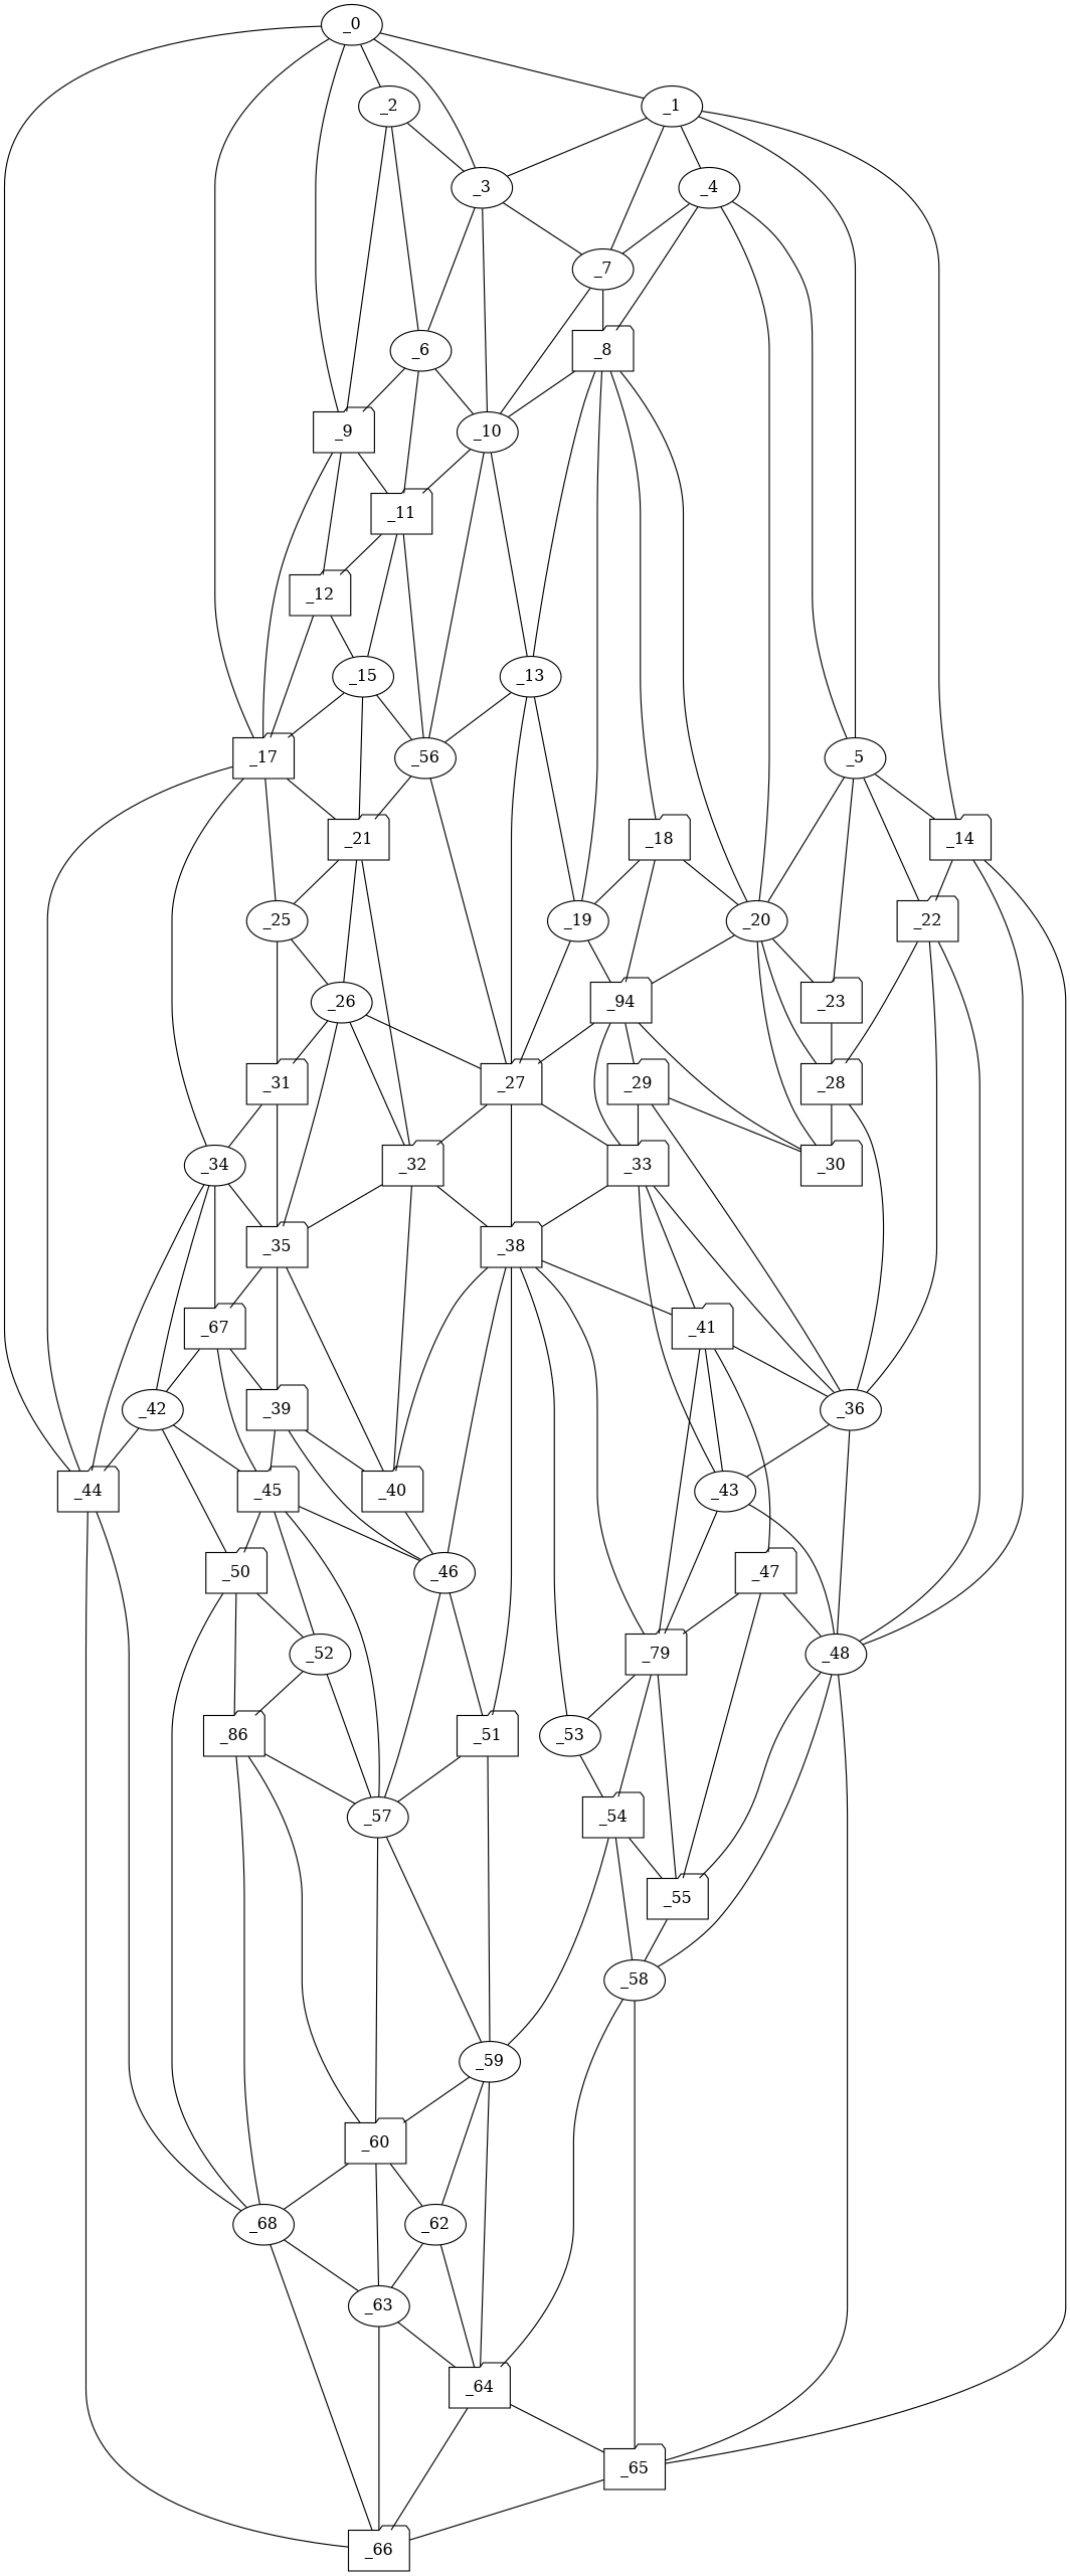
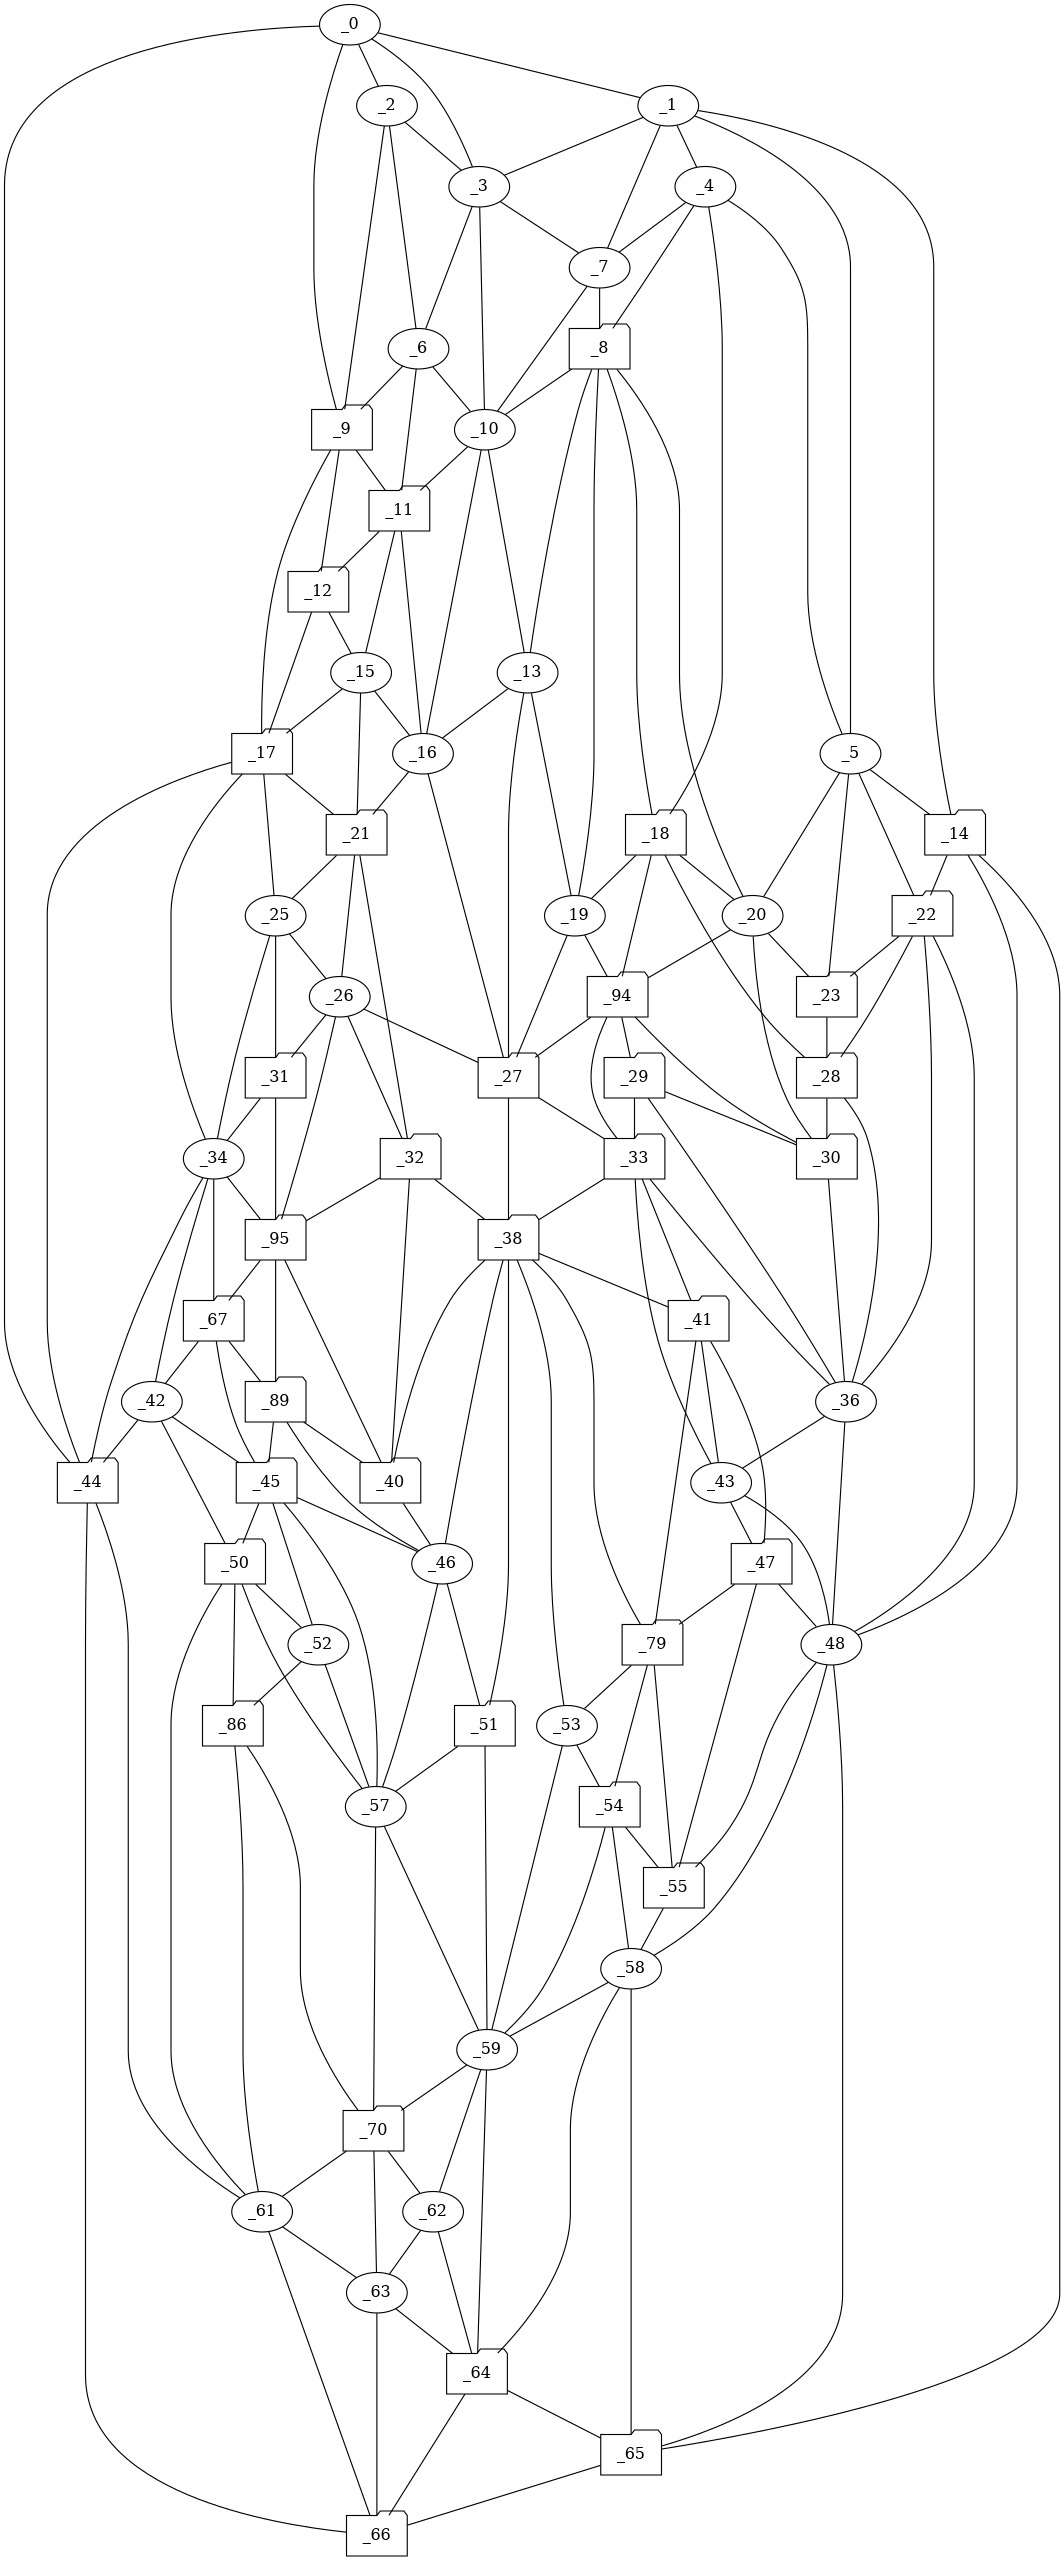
  graph {
    node [shape=folder x=79 y=40]
    edge [valence=2]
    _0 [shape=ellipse x=7]
    _1 [shape=ellipse x=7 y=92]
    _2 [shape=ellipse x=19]
    _3 [shape=ellipse x=23 y=53]
    _9 [x=35 y=33]
    _17 [x=49 y=29]
    _44 [x=86 y=18]
    _4 [shape=ellipse x=27 y=81]
    _5 [shape=ellipse x=28 y=89]
    _7 [shape=ellipse x=29 y=69]
    _14 [x=45 y=109]
    _6 [shape=ellipse x=29 y=44]
    _10 [shape=ellipse x=35 y=55]
    _11 [x=40 y=41]
    _12 [x=43 y=31]
    _21 [x=54 y=43]
    _25 [shape=ellipse x=60 y=35]
    _34 [shape=ellipse x=74 y=23]
-   _61 [shape=ellipse x=114 y=28 label=_68]
+   _61 [shape=ellipse x=114 y=28]
    _66 [x=126 y=31]
    _8 [x=34 y=71]
    _20 [shape=ellipse x=53 y=81]
    _22 [x=55 y=100]
    _23 [x=57 y=93]
    _48 [shape=ellipse x=89 y=88]
    _65 [x=123 y=83]
    _13 [shape=ellipse x=45 y=58]
-   _16 [shape=ellipse x=48 y=47 label=_56]
+   _16 [shape=ellipse x=48 y=47]
    _15 [shape=ellipse x=46 y=41]
    _32 [x=67 y=53]
    _26 [shape=ellipse x=60 y=43]
    _31 [x=67 y=35]
-   _35 [x=74 y=37]
+   _35 [x=74 y=37 label=_95]
    n34 [label=_67 x=77 y=37]
    _42 [shape=ellipse x=83 y=28]
    _50 [x=91 y=26]
    _52 [shape=ellipse x=96 y=32]
    n38 [label=_86 x=103 y=33]
    _63 [shape=ellipse x=119 y=44]
    _18 [x=51 y=75]
    _19 [shape=ellipse x=52 y=65]
    n42 [label=_94 x=59 y=75]
    _28 [x=62 y=92]
    _30 [x=66 y=87]
    _36 [shape=ellipse x=75 y=88]
    _55 [x=101 y=79]
    _58 [shape=ellipse x=108 y=80]
    _27 [x=61 y=56]
    _33 [x=72 y=71]
    _29 [x=66 y=77]
    _43 [shape=ellipse x=83 y=87]
    _38 [x=77 y=60]
    _41 [y=69]
    _40 [y=49]
    _46 [shape=ellipse x=88 y=47]
    n56 [label=_79 x=90 y=70]
    _51 [x=95 y=54]
    _53 [shape=ellipse x=96 y=58]
    _59 [shape=ellipse x=109 y=59]
    _64 [x=121 y=74]
-   _39
+   _39 [label=_89]
    _45 [x=88 y=37]
    _47 [x=89 y=77]
    _57 [shape=ellipse x=103 y=42]
    _54 [x=98 y=67]
-   _60 [x=111 y=42]
+   _60 [x=111 y=42 label=_70]
    _62 [shape=ellipse x=116 y=57]
    _0 -- _1 [valence=1]
    _0 -- _2
    _0 -- _3
    _0 -- _9
-   _0 -- _17 [valence=1]
    _0 -- _44 [valence=1]
    _1 -- _3 [valence=1]
    _1 -- _4
    _1 -- _5
    _1 -- _7
    _1 -- _14 [valence=1]
    _2 -- _3
    _2 -- _9
    _2 -- _6
    _3 -- _7 [valence=1]
    _3 -- _6
    _3 -- _10
    _9 -- _17
    _9 -- _11
    _9 -- _12
    _17 -- _44
    _17 -- _21 [valence=1]
    _17 -- _25 [valence=1]
    _17 -- _34
    _44 -- _61
    _44 -- _66 [valence=1]
    _4 -- _5
    _4 -- _7
    _4 -- _8 [valence=1]
-   _4 -- _20
+   _4 -- _18
    _5 -- _14 [valence=1]
    _5 -- _20 [valence=1]
    _5 -- _22
    _5 -- _23
    _7 -- _10
    _7 -- _8
    _14 -- _22 [valence=1]
    _14 -- _48
    _14 -- _65 [valence=1]
    _6 -- _9
    _6 -- _10 [valence=1]
    _6 -- _11
    _10 -- _11
    _10 -- _13 [valence=1]
    _10 -- _16
    _11 -- _12
    _11 -- _16
    _11 -- _15
    _12 -- _17 [valence=1]
    _12 -- _15 [valence=1]
    _21 -- _25
    _21 -- _32 [valence=1]
    _21 -- _26 [valence=1]
+   _25 -- _34
    _25 -- _26
    _25 -- _31
    _34 -- _44 [valence=1]
    _34 -- _35
    _34 -- n34
    _34 -- _42 [valence=1]
    _61 -- _66
    _61 -- _63
    _8 -- _10 [valence=1]
    _8 -- _20
    _8 -- _13
    _8 -- _18
    _8 -- _19 [valence=1]
    _20 -- _23 [valence=1]
    _20 -- n42
-   _20 -- _28
+   _18 -- _28
    _20 -- _30
+   _22 -- _23
    _22 -- _48
    _22 -- _28
    _22 -- _36 [valence=1]
    _23 -- _28 [valence=1]
    _48 -- _65 [valence=1]
    _48 -- _55 [valence=1]
    _48 -- _58
    _65 -- _66 [valence=1]
    _13 -- _16
    _13 -- _19
    _13 -- _27
    _16 -- _21
    _16 -- _27 [valence=1]
    _15 -- _17
    _15 -- _21 [valence=1]
    _15 -- _16 [valence=1]
    _32 -- _35
    _32 -- _38
    _32 -- _40
    _26 -- _32
    _26 -- _31 [valence=1]
    _26 -- _35
    _26 -- _27
    _31 -- _34 [valence=1]
    _31 -- _35
    _35 -- n34
    _35 -- _40
    _35 -- _39 [valence=1]
    n34 -- _42 [valence=1]
    n34 -- _39
    n34 -- _45
    _42 -- _44
    _42 -- _50
    _42 -- _45 [valence=1]
    _50 -- _61
    _50 -- _52 [valence=1]
    _50 -- n38
    _52 -- n38
    _52 -- _57 [valence=1]
    n38 -- _61 [valence=1]
-   n38 -- _57
+   _50 -- _57
    n38 -- _60
    _63 -- _66 [valence=1]
    _63 -- _64 [valence=1]
    _18 -- _20
    _18 -- _19
    _18 -- n42
    _19 -- n42
    _19 -- _27
    n42 -- _30
    n42 -- _27 [valence=1]
    n42 -- _33
    n42 -- _29
    _28 -- _30 [valence=1]
    _28 -- _36 [valence=1]
-   _41 -- _36
+   _30 -- _36
    _36 -- _48
    _36 -- _43 [valence=1]
    _55 -- _58
    _58 -- _65 [valence=1]
+   _58 -- _59
    _58 -- _64
-   _27 -- _32 [valence=1]
    _27 -- _33
    _27 -- _38 [valence=1]
    _33 -- _36
    _33 -- _43 [valence=1]
    _33 -- _38
    _33 -- _41
    _29 -- _30
    _29 -- _36
    _29 -- _33
    _43 -- _48
-   _43 -- n56 [valence=1]
+   _43 -- _47 [valence=1]
    _38 -- _41 [valence=1]
    _38 -- _40 [valence=1]
    _38 -- _46
    _38 -- n56
    _38 -- _51 [valence=1]
    _38 -- _53 [valence=1]
    _41 -- _43
    _41 -- n56
    _41 -- _47
    _40 -- _46
    _46 -- _51
    _46 -- _57
    n56 -- _55
    n56 -- _53
    n56 -- _54
    _51 -- _59
    _51 -- _57
+   _53 -- _59
    _53 -- _54
    _59 -- _64
    _59 -- _60 [valence=1]
    _59 -- _62
    _64 -- _66 [valence=1]
    _64 -- _65
    _39 -- _40
    _39 -- _46
    _39 -- _45
    _45 -- _50
    _45 -- _52
    _45 -- _46
    _45 -- _57
    _47 -- _48
    _47 -- _55
    _47 -- n56
    _57 -- _59 [valence=1]
    _57 -- _60 [valence=1]
    _54 -- _55
    _54 -- _58 [valence=1]
    _54 -- _59
    _60 -- _61 [valence=1]
    _60 -- _63 [valence=1]
    _60 -- _62
    _62 -- _63
    _62 -- _64
  }
